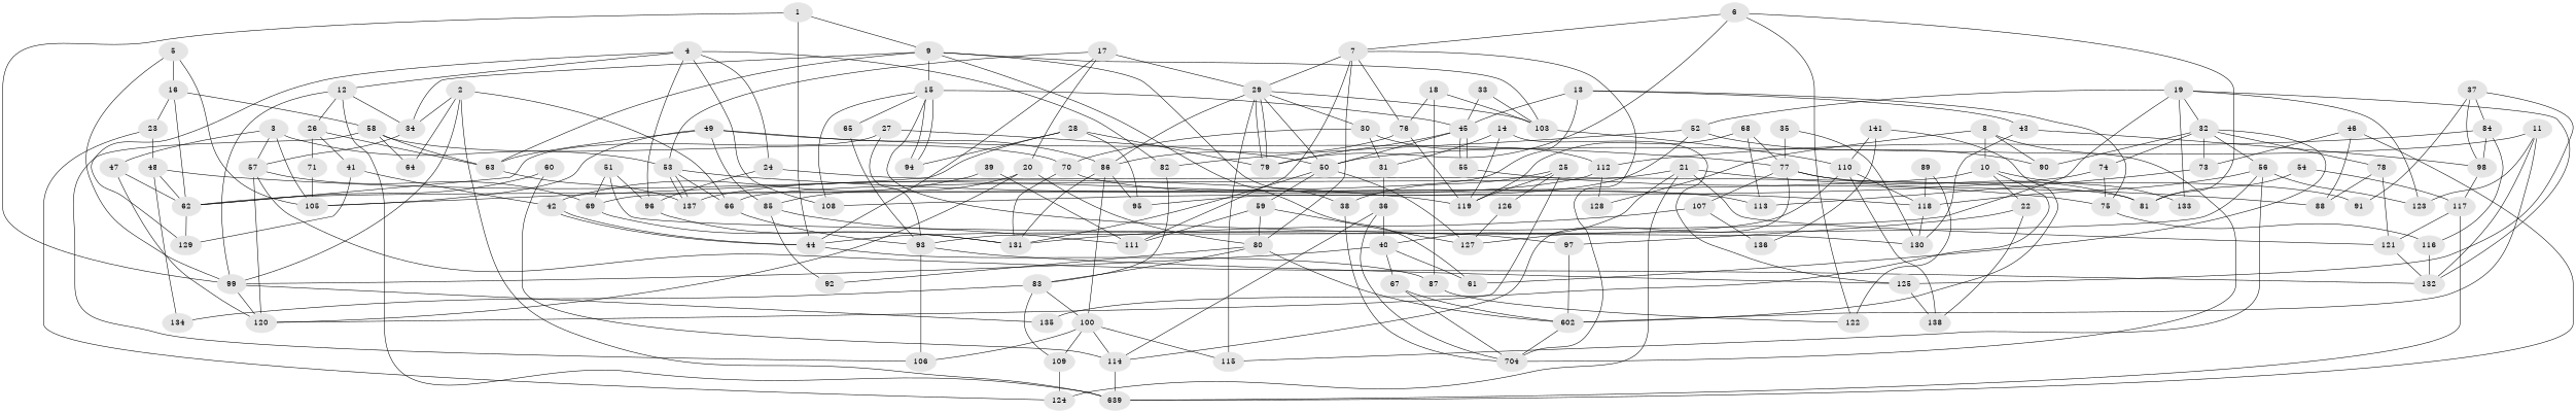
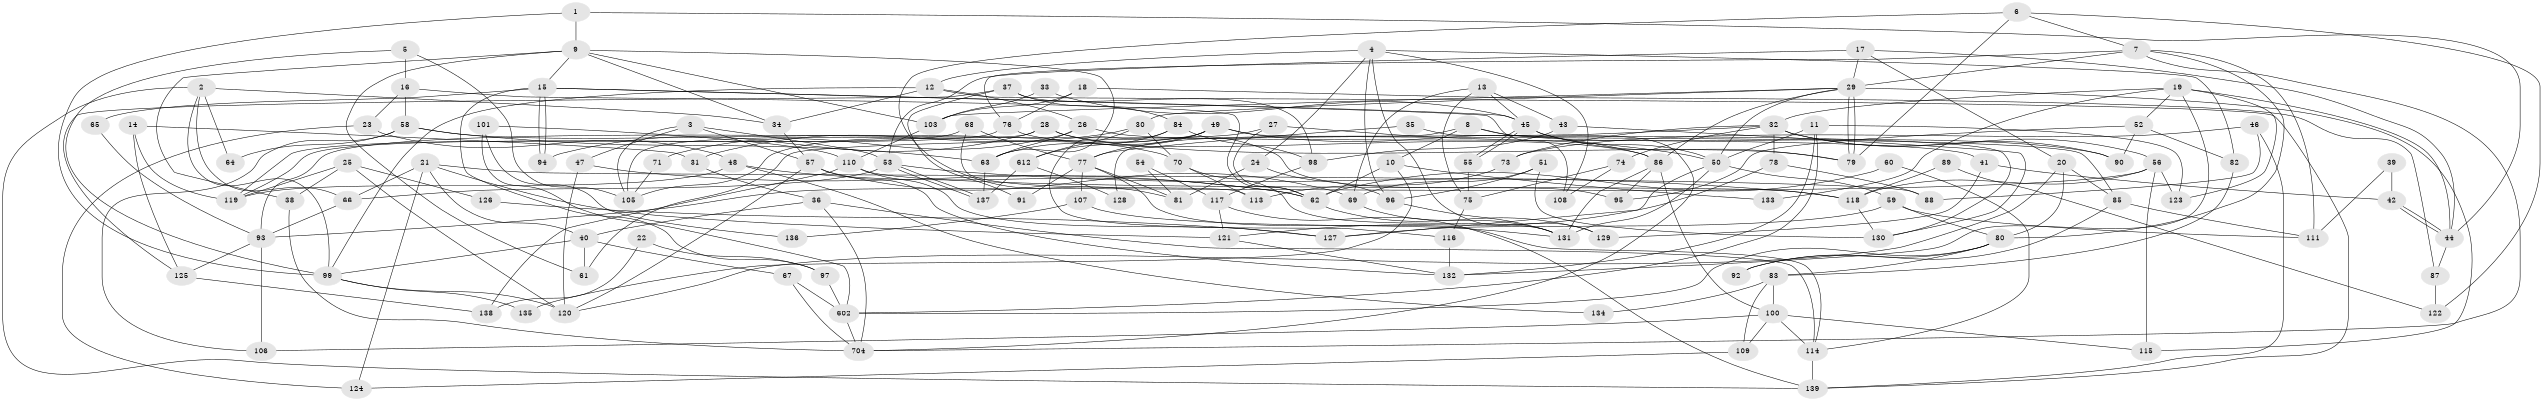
  graph {
    node [color=gray90 style=filled]
    1
    9
    44
    99
    34
    15
    38
    61
    63
    103
    87
    135
    120
    2
    64
    66
-   139 [label=639]
+   139
    57
    93
    3
    47
    53
    105
    62
    118
    137
    132
    69
    4
    12
    24
    82
    96
    108
    129
    26
    81
    83
    131
    5
    16
    23
    58
    6
    7
    79
    122
    29
    76
    80
    n51 [label=704]
    111
    50
    30
    86
    115
    119
    n58 [label=602]
    92
    8
    10
    90
    128
    22
    133
    45
    65
    94
    97
    110
    138
    11
    123
    59
    127
    41
    71
    13
    43
    75
    130
    98
    55
    116
    14
    31
    125
    36
    124
    48
    70
    106
    17
    20
    85
    18
    19
    32
    52
    56
    73
    74
    78
    95
    21
    40
    88
    121
    67
    134
    25
    126
    42
    27
    28
-   112
+   112 [label=612]
    100
    113
    114
    33
    35
    77
    91
    107
    37
    84
    117
    39
    46
    49
    51
    54
    60
    68
    136
    109
    89
-   101 [label=141]
+   101
    1 -- 9
    1 -- 44
    1 -- 99
    9 -- 34
    9 -- 15
    9 -- 38
    9 -- 61
    9 -- 63
    9 -- 103
    44 -- 87
    99 -- 135
    99 -- 120
    34 -- 57
    15 -- 108
    15 -- 45
    15 -- 65
    15 -- 94
    15 -- 94
    15 -- 97
    38 -- n51
    63 -- 137
    103 -- 110
    87 -- 122
    2 -- 99
    2 -- 34
    2 -- 64
    2 -- 66
    2 -- 139
    66 -- 93
    57 -- 120
    57 -- 132
    57 -- 69
    93 -- 125
    93 -- 106
    3 -- 57
    3 -- 47
    3 -- 53
    3 -- 105
    47 -- 120
    47 -- 62
    53 -- 66
    53 -- 118
    53 -- 137
    53 -- 137
    62 -- 129
    118 -- 130
    69 -- 131
    4 -- 12
    4 -- 24
    4 -- 82
    4 -- 96
    4 -- 108
    4 -- 129
    12 -- 99
    12 -- 34
    12 -- 139
    12 -- 26
    24 -- 96
    24 -- 81
    82 -- 83
    96 -- 131
    26 -- 63
    26 -- 41
    26 -- 71
    83 -- 134
    83 -- 100
    83 -- 109
    5 -- 99
    5 -- 105
    5 -- 16
    16 -- 62
    16 -- 23
    16 -- 58
    23 -- 124
    23 -- 48
    58 -- 63
    58 -- 64
    58 -- 70
    58 -- 106
    6 -- 81
    6 -- 7
    6 -- 79
    6 -- 122
    7 -- 29
    7 -- 76
    7 -- 80
    7 -- n51
    7 -- 111
    29 -- 103
    29 -- 79
    29 -- 79
    29 -- 50
    29 -- 30
    29 -- 86
    29 -- 115
    76 -- 86
    76 -- 119
    80 -- 83
    80 -- n58
    80 -- 92
    50 -- 131
    50 -- 59
    50 -- 127
    30 -- 31
    30 -- 70
    30 -- 112
    86 -- 131
    86 -- 95
    86 -- 100
    n58 -- n51
    8 -- n51
    8 -- 10
    8 -- 90
    8 -- 128
    10 -- 135
    10 -- 62
-   10 -- 22
    10 -- 133
    22 -- 97
    22 -- 138
    45 -- 79
    45 -- 50
    45 -- 55
    45 -- 55
    65 -- 93
    97 -- n58
    110 -- 118
    110 -- 138
    110 -- 127
    11 -- 132
    11 -- 50
    11 -- n58
    11 -- 123
    59 -- 80
    59 -- 111
    59 -- 127
    41 -- 129
    41 -- 42
    71 -- 105
    13 -- 69
    13 -- 45
    13 -- 43
    13 -- 75
    43 -- 130
    43 -- 98
    75 -- 116
    98 -- 117
    55 -- 75
    116 -- 132
    14 -- 119
    14 -- 31
    14 -- 125
    31 -- 36
    125 -- 138
    36 -- n51
    36 -- 40
    36 -- 114
    48 -- 62
    48 -- 119
    48 -- 134
    70 -- 131
    70 -- 113
    17 -- 44
    17 -- 53
    17 -- 29
    17 -- 20
    20 -- 120
    20 -- 80
    20 -- 85
    85 -- 111
    85 -- 92
    18 -- 103
    18 -- 87
    18 -- 76
    19 -- 44
    19 -- 132
    19 -- 133
    19 -- 123
    19 -- 32
    19 -- 52
    32 -- 61
    32 -- 90
    32 -- 56
    32 -- 73
    32 -- 74
    32 -- 78
    52 -- 82
    52 -- 90
    52 -- 95
    56 -- 93
    56 -- 118
    56 -- 115
    56 -- 123
    73 -- 113
    74 -- 108
    74 -- 75
    78 -- 88
    78 -- 121
    21 -- 66
    21 -- 124
    21 -- 40
    21 -- 88
    21 -- 121
    40 -- 99
    40 -- 61
    40 -- 67
    121 -- 132
    67 -- n51
    67 -- n58
    25 -- 38
    25 -- 120
    25 -- 119
    25 -- 126
    126 -- 127
    42 -- 44
    42 -- 44
    27 -- 93
    27 -- 62
    27 -- 50
    28 -- 105
    28 -- 79
    28 -- 94
    28 -- 95
    112 -- 137
    112 -- 128
    100 -- 115
    100 -- 106
    100 -- 114
    100 -- 109
    114 -- 139
    33 -- 103
    33 -- 45
    35 -- 130
    35 -- 77
    77 -- 81
    77 -- 114
    77 -- 91
    77 -- 107
    107 -- 131
    107 -- 136
    37 -- 98
    37 -- 125
    37 -- 91
    37 -- 84
    84 -- 98
    84 -- 116
    84 -- 112
    117 -- 139
    117 -- 121
    39 -- 111
    39 -- 42
    46 -- 139
    46 -- 73
    46 -- 88
    49 -- 63
    49 -- 105
    49 -- 86
    49 -- 85
    49 -- 77
    51 -- 69
    51 -- 96
    51 -- 130
    54 -- 81
    54 -- 117
    60 -- 62
    60 -- 114
    68 -- 119
    68 -- 113
    68 -- 77
    109 -- 124
    89 -- 118
    89 -- 122
    101 -- n58
    101 -- 110
    101 -- 136
  }
